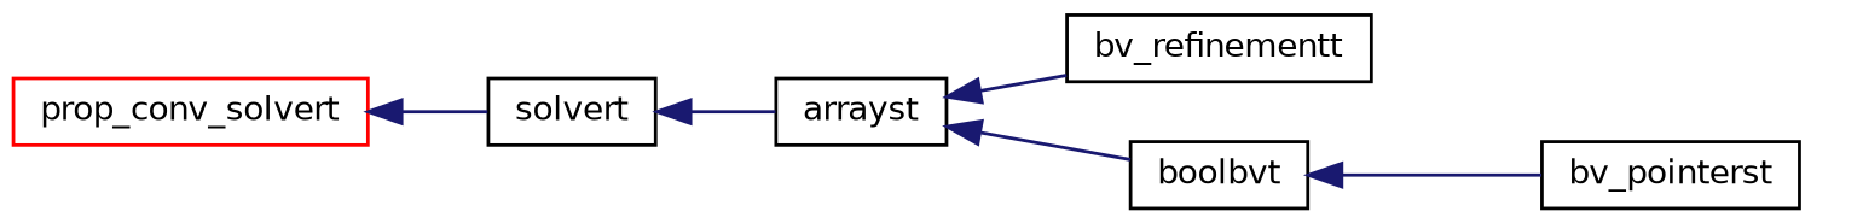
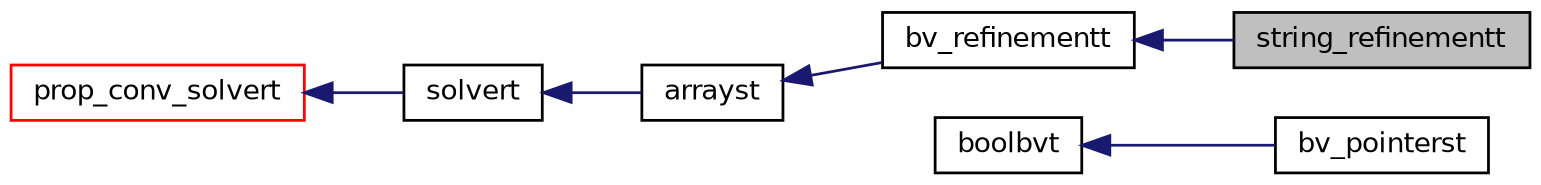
  digraph {
    rankdir=LR
    node [color=black fontname=Helvetica fontsize=10 shape=record]
    edge [color=midnightblue dir=back fontname=Helvetica fontsize=10 labelfontname=Helvetica labelfontsize=10 style=solid]
+   n1 [fillcolor=grey75 fontcolor=black height=0.2 label=string_refinementt style=filled width=0.4]
    n2 [height=0.2 label=bv_refinementt width=0.4]
    n3 [height=0.2 label=bv_pointerst width=0.4]
    n4 [height=0.2 label=boolbvt width=0.4]
    n5 [height=0.2 label=arrayst width=0.4]
    n6 [height=0.2 label=solvert width=0.4]
    n7 [color=red height=0.2 label=prop_conv_solvert width=0.4]
+   n2 -> n1
    n4 -> n3
    n5 -> n2
-   n5 -> n4
    n6 -> n5
    n7 -> n6
  }
